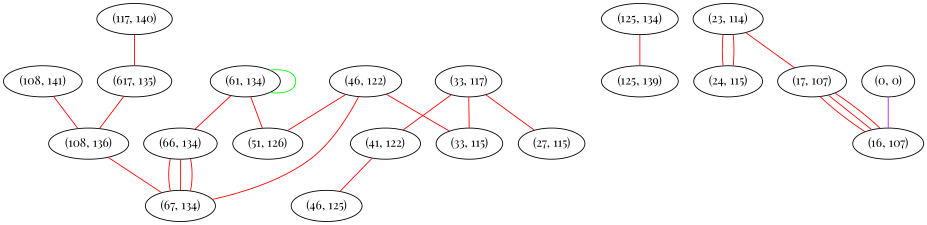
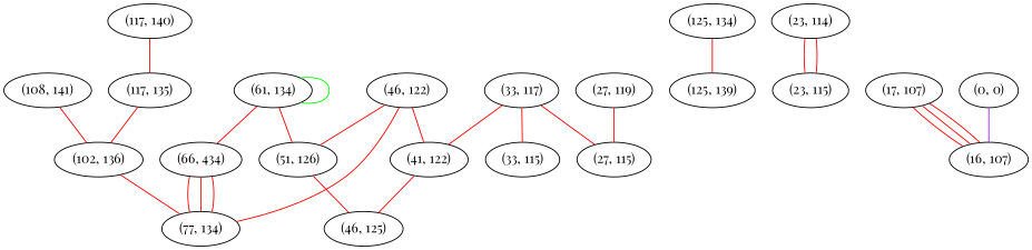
  graph {
    fontname="Playfair Display"
    node [fontname="Playfair Display"]
    edge [color=red fontname="Playfair Display" weight=1]
    "(61, 134)"
-   "(66, 134)"
+   "(66, 134)" [label="(66, 434)"]
    "(51, 126)"
-   "(67, 134)"
+   "(67, 134)" [label="(77, 134)"]
    "(46, 125)"
    "(125, 134)"
    "(125, 139)"
-   "(117, 135)" [label="(617, 135)"]
-   "(108, 136)"
+   "(117, 135)"
+   "(108, 136)" [label="(102, 136)"]
    "(33, 117)"
    "(41, 122)"
    "(33, 115)"
    "(27, 115)"
    "(46, 122)"
    "(117, 140)"
    "(108, 141)"
    "(23, 114)"
-   "(23, 115)" [label="(24, 115)"]
+   "(23, 115)"
    "(17, 107)"
    "(16, 107)"
    "(0, 0)"
+   "(27, 119)"
    "(61, 134)" -- "(61, 134)" [color=green weight=2]
    "(61, 134)" -- "(66, 134)"
    "(61, 134)" -- "(51, 126)"
    "(66, 134)" -- "(67, 134)"
    "(66, 134)" -- "(67, 134)"
    "(66, 134)" -- "(67, 134)"
+   "(51, 126)" -- "(46, 125)"
    "(125, 134)" -- "(125, 139)"
    "(117, 135)" -- "(108, 136)"
    "(108, 136)" -- "(67, 134)"
    "(33, 117)" -- "(41, 122)"
    "(33, 117)" -- "(33, 115)"
    "(33, 117)" -- "(27, 115)"
    "(41, 122)" -- "(46, 125)"
    "(46, 122)" -- "(51, 126)"
    "(46, 122)" -- "(67, 134)"
-   "(46, 122)" -- "(33, 115)"
+   "(46, 122)" -- "(41, 122)"
    "(117, 140)" -- "(117, 135)"
    "(108, 141)" -- "(108, 136)"
    "(23, 114)" -- "(23, 115)"
    "(23, 114)" -- "(23, 115)"
-   "(23, 114)" -- "(17, 107)"
    "(17, 107)" -- "(16, 107)"
    "(17, 107)" -- "(16, 107)"
    "(17, 107)" -- "(16, 107)"
    "(0, 0)" -- "(16, 107)" [color=purple weight=4]
+   "(27, 119)" -- "(27, 115)"
  }
